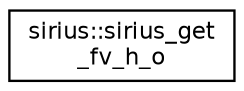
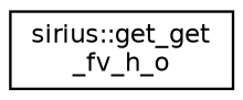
  digraph {
    rankdir=LR
    fontname="DejaVu Sans"
-   n1 [color=black fillcolor=white fontname="DejaVu Sans" fontsize=10 height=0.2 label="sirius::sirius_get\l_fv_h_o" shape=record style=filled width=0.4]
+   n1 [color=black fillcolor=white fontname="DejaVu Sans" fontsize=10 height=0.2 label="sirius::get_get\l_fv_h_o" shape=record style=filled width=0.4]
  }
